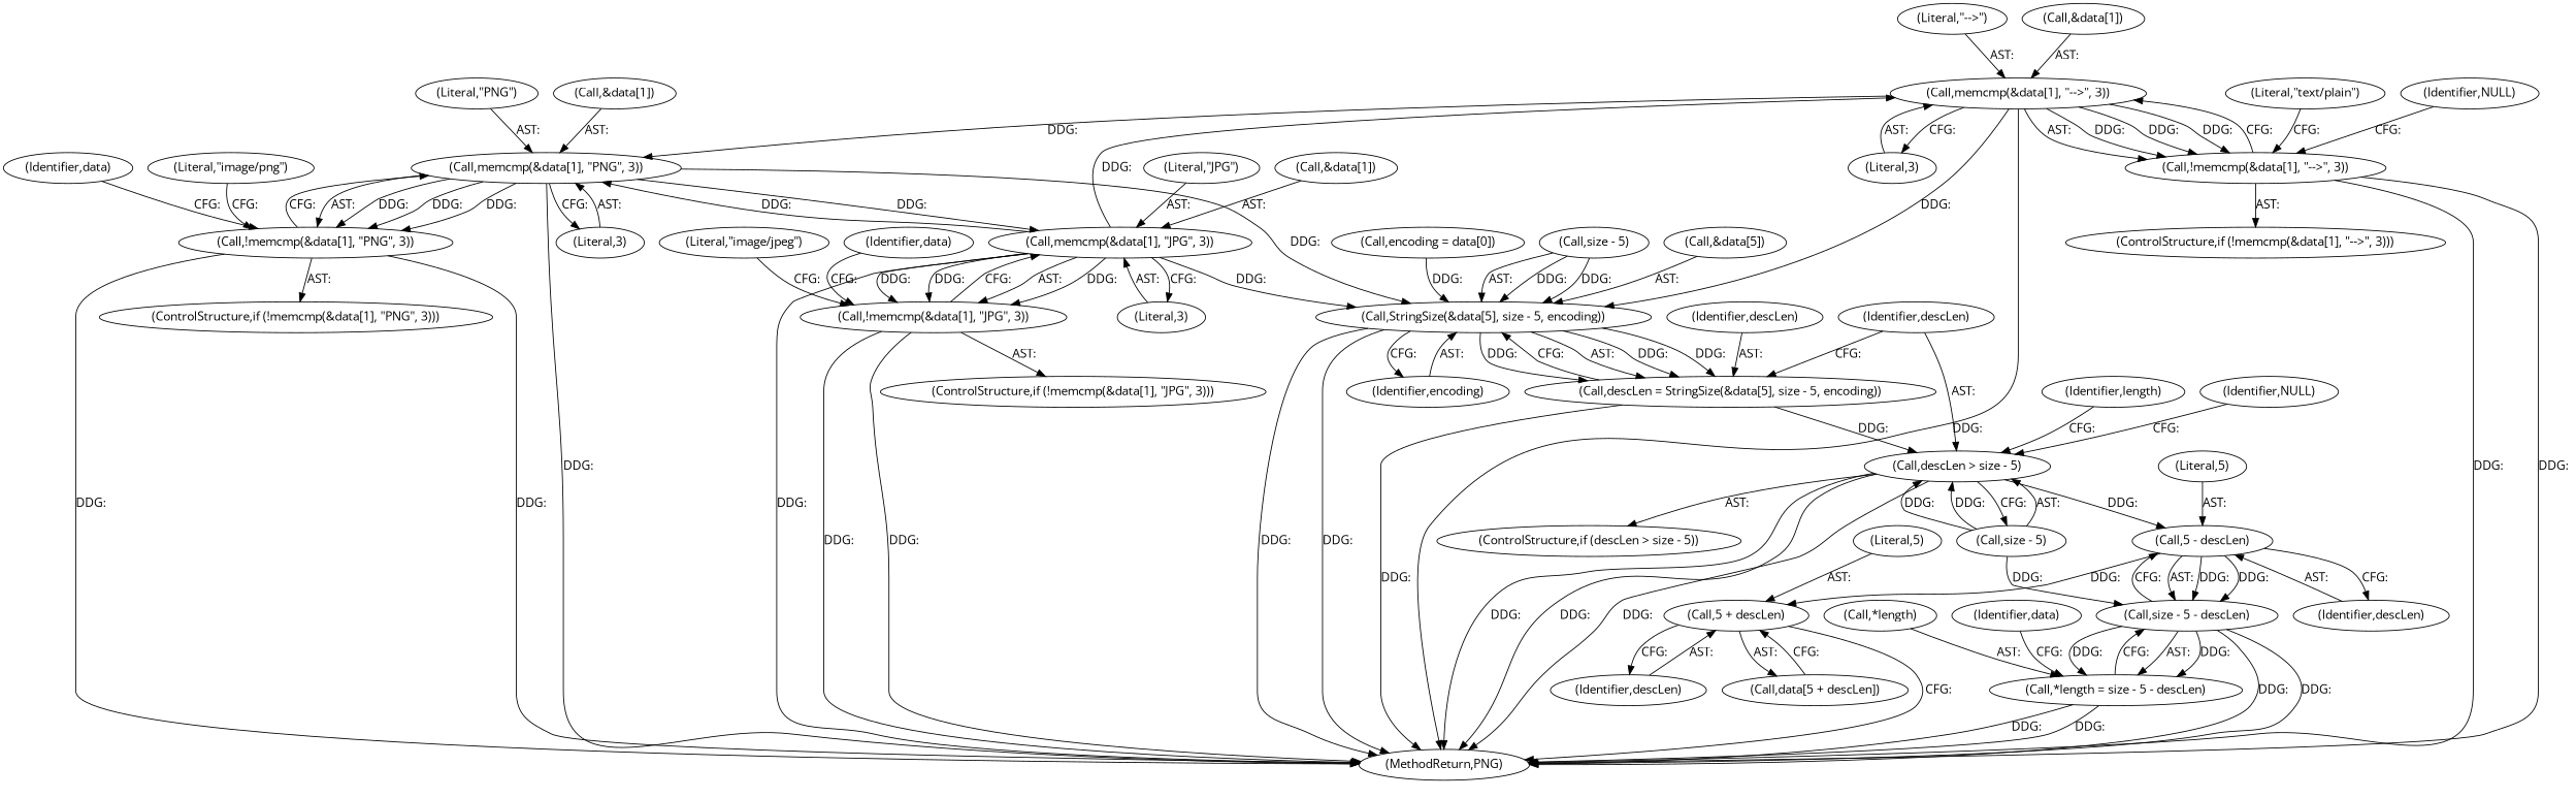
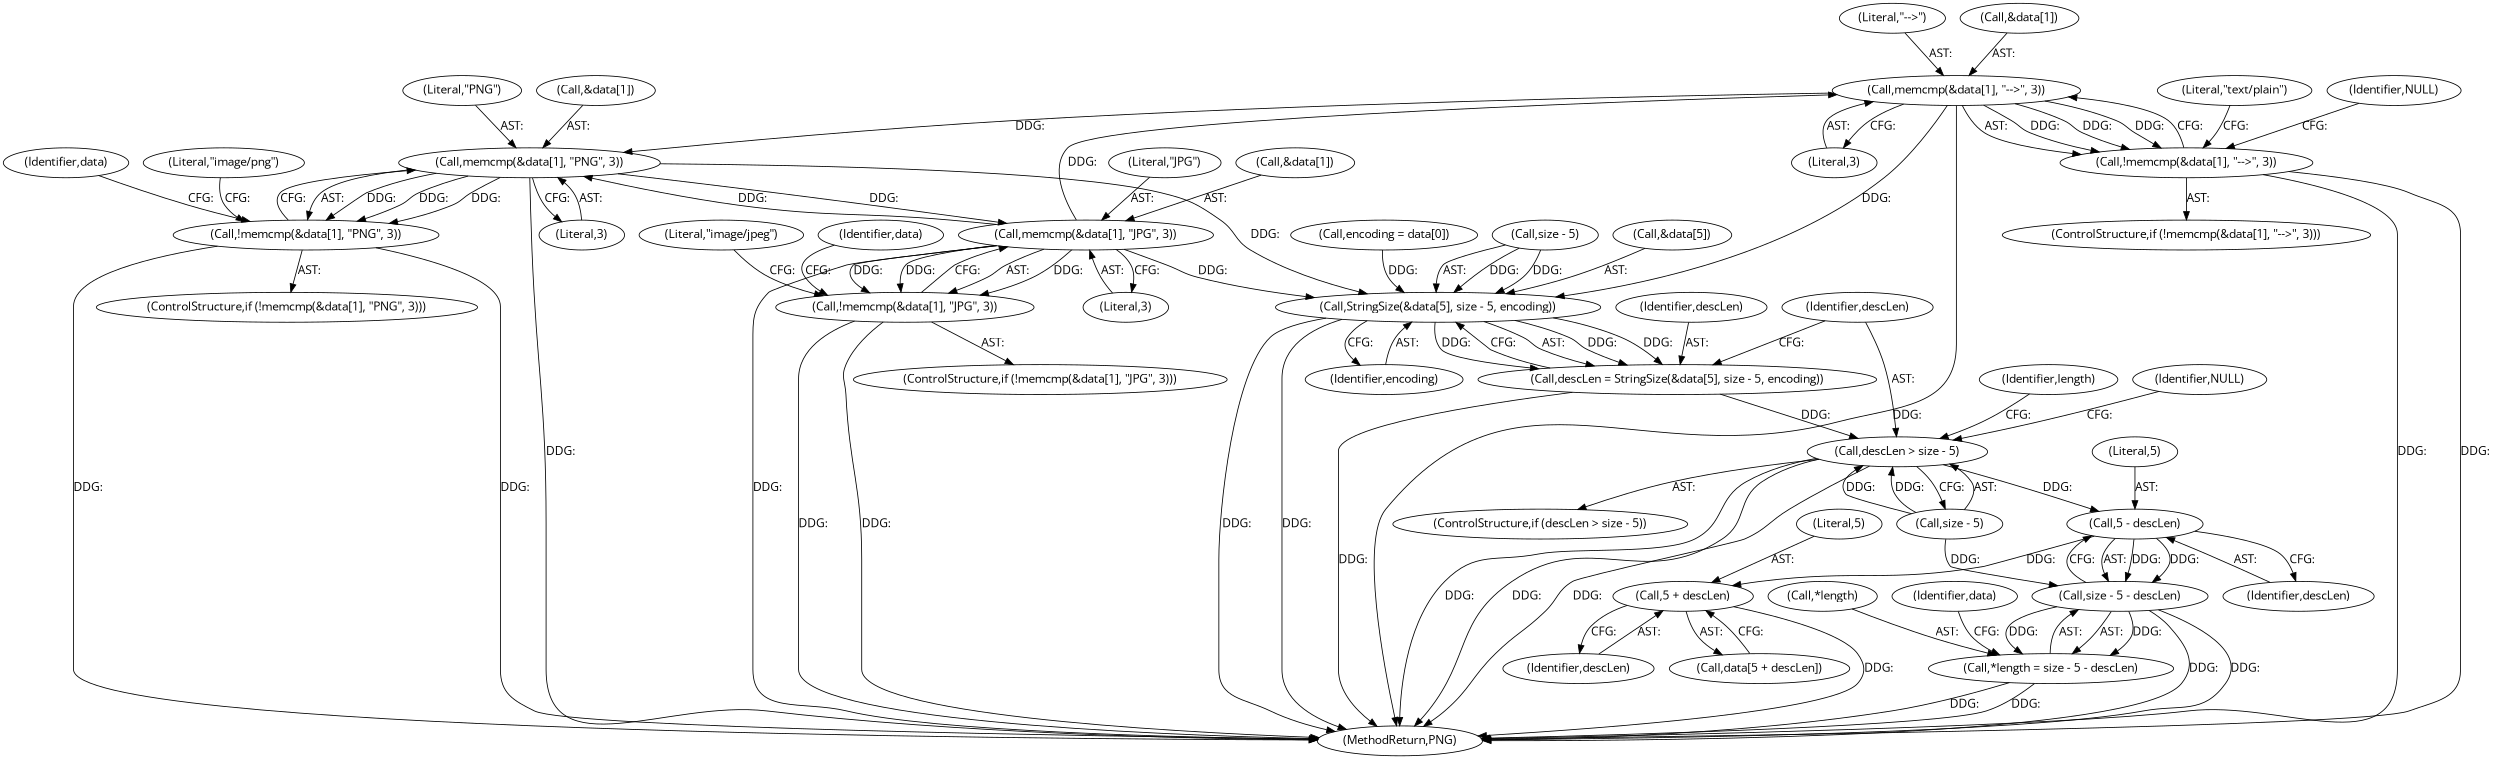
  digraph {
    fontname="Open Sans"
    node [fontname="Open Sans"]
    edge [fontname="Open Sans"]
    n1 [label="(Call,memcmp(&data[1], \"-->\", 3))"]
    n2 [label="(Call,memcmp(&data[1], \"PNG\", 3))"]
    n3 [label="(Call,!memcmp(&data[1], \"-->\", 3))"]
    n4 [label="(Call,StringSize(&data[5], size - 5, encoding))"]
    n5 [label="(MethodReturn,PNG)"]
    n6 [label="(Literal,3)"]
    n7 [label="(Call,memcmp(&data[1], \"JPG\", 3))"]
    n8 [label="(Call,!memcmp(&data[1], \"PNG\", 3))"]
    n9 [label="(Literal,3)"]
    n10 [label="(ControlStructure,if (!memcmp(&data[1], \"-->\", 3)))"]
    n11 [label="(Call,descLen = StringSize(&data[5], size - 5, encoding))"]
    n12 [label="(Identifier,encoding)"]
    n13 [label="(Call,!memcmp(&data[1], \"JPG\", 3))"]
    n14 [label="(Literal,3)"]
    n15 [label="(ControlStructure,if (!memcmp(&data[1], \"JPG\", 3)))"]
    n16 [label="(ControlStructure,if (!memcmp(&data[1], \"PNG\", 3)))"]
    n17 [label="(Call,descLen > size - 5)"]
    n18 [label="(Call,5 - descLen)"]
    n19 [label="(Call,size - 5)"]
    n20 [label="(ControlStructure,if (descLen > size - 5))"]
    n21 [label="(Call,size - 5 - descLen)"]
    n22 [label="(Call,5 + descLen)"]
    n23 [label="(Identifier,descLen)"]
    n24 [label="(Call,*length = size - 5 - descLen)"]
    n25 [label="(Identifier,descLen)"]
    n26 [label="(Call,data[5 + descLen])"]
    n27 [label="(Identifier,descLen)"]
    n28 [label="(Identifier,descLen)"]
    n29 [label="(Literal,\"image/jpeg\")"]
    n30 [label="(Call,encoding = data[0])"]
    n31 [label="(Call,*length)"]
    n32 [label="(Literal,\"-->\")"]
    n33 [label="(Identifier,length)"]
    n34 [label="(Identifier,data)"]
    n35 [label="(Literal,\"image/png\")"]
    n36 [label="(Literal,\"JPG\")"]
    n37 [label="(Call,&data[1])"]
    n38 [label="(Call,&data[1])"]
    n39 [label="(Identifier,data)"]
    n40 [label="(Literal,\"PNG\")"]
    n41 [label="(Call,size - 5)"]
    n42 [label="(Literal,5)"]
    n43 [label="(Identifier,data)"]
    n44 [label="(Literal,5)"]
    n45 [label="(Call,&data[1])"]
    n46 [label="(Identifier,NULL)"]
    n47 [label="(Identifier,NULL)"]
    n48 [label="(Call,&data[5])"]
    n49 [label="(Literal,\"text/plain\")"]
    n1 -> n2 [label="DDG: "]
    n1 -> n3 [label="AST: "]
    n1 -> n3 [label="DDG: "]
    n1 -> n3 [label="DDG: "]
    n1 -> n3 [label="DDG: "]
    n1 -> n4 [label="DDG: "]
    n1 -> n5 [label="DDG: "]
    n1 -> n6 [label="CFG: "]
    n2 -> n4 [label="DDG: "]
    n2 -> n5 [label="DDG: "]
    n2 -> n7 [label="DDG: "]
    n2 -> n8 [label="AST: "]
    n2 -> n8 [label="DDG: "]
    n2 -> n8 [label="DDG: "]
    n2 -> n8 [label="DDG: "]
    n2 -> n9 [label="CFG: "]
    n3 -> n1 [label="CFG: "]
    n3 -> n5 [label="DDG: "]
    n3 -> n5 [label="DDG: "]
    n3 -> n10 [label="AST: "]
    n4 -> n5 [label="DDG: "]
    n4 -> n5 [label="DDG: "]
    n4 -> n11 [label="AST: "]
    n4 -> n11 [label="DDG: "]
    n4 -> n11 [label="DDG: "]
    n4 -> n11 [label="DDG: "]
    n4 -> n12 [label="CFG: "]
    n6 -> n1 [label="AST: "]
    n7 -> n1 [label="DDG: "]
    n7 -> n2 [label="DDG: "]
    n7 -> n4 [label="DDG: "]
    n7 -> n5 [label="DDG: "]
    n7 -> n13 [label="AST: "]
    n7 -> n13 [label="DDG: "]
    n7 -> n13 [label="DDG: "]
    n7 -> n13 [label="DDG: "]
    n7 -> n14 [label="CFG: "]
    n8 -> n2 [label="CFG: "]
    n8 -> n5 [label="DDG: "]
    n8 -> n5 [label="DDG: "]
    n8 -> n16 [label="AST: "]
    n9 -> n2 [label="AST: "]
    n11 -> n4 [label="CFG: "]
    n11 -> n5 [label="DDG: "]
    n11 -> n17 [label="DDG: "]
    n12 -> n4 [label="AST: "]
    n13 -> n5 [label="DDG: "]
    n13 -> n5 [label="DDG: "]
    n13 -> n7 [label="CFG: "]
    n13 -> n15 [label="AST: "]
    n14 -> n7 [label="AST: "]
    n17 -> n5 [label="DDG: "]
    n17 -> n5 [label="DDG: "]
    n17 -> n5 [label="DDG: "]
    n17 -> n18 [label="DDG: "]
    n17 -> n19 [label="CFG: "]
    n17 -> n20 [label="AST: "]
    n18 -> n21 [label="AST: "]
    n18 -> n21 [label="DDG: "]
    n18 -> n21 [label="DDG: "]
    n18 -> n22 [label="DDG: "]
    n18 -> n23 [label="CFG: "]
    n19 -> n17 [label="AST: "]
    n19 -> n17 [label="DDG: "]
    n19 -> n17 [label="DDG: "]
    n19 -> n21 [label="DDG: "]
    n21 -> n5 [label="DDG: "]
    n21 -> n5 [label="DDG: "]
    n21 -> n18 [label="CFG: "]
    n21 -> n24 [label="AST: "]
    n21 -> n24 [label="DDG: "]
    n21 -> n24 [label="DDG: "]
-   n22 -> n5 [label="CFG: "]
+   n22 -> n5 [label="DDG: "]
    n22 -> n25 [label="CFG: "]
    n22 -> n26 [label="AST: "]
    n23 -> n18 [label="AST: "]
    n24 -> n5 [label="DDG: "]
    n24 -> n5 [label="DDG: "]
-   n24 -> n21 [label="CFG: "]
+   n24 -> n21 [label="AST: "]
    n25 -> n22 [label="AST: "]
    n26 -> n22 [label="CFG: "]
    n27 -> n11 [label="CFG: "]
    n27 -> n17 [label="AST: "]
    n28 -> n11 [label="AST: "]
    n29 -> n13 [label="CFG: "]
    n30 -> n4 [label="DDG: "]
    n31 -> n24 [label="AST: "]
    n32 -> n1 [label="AST: "]
    n33 -> n17 [label="CFG: "]
    n34 -> n13 [label="CFG: "]
    n35 -> n8 [label="CFG: "]
    n36 -> n7 [label="AST: "]
    n37 -> n1 [label="AST: "]
    n38 -> n2 [label="AST: "]
    n39 -> n24 [label="CFG: "]
    n40 -> n2 [label="AST: "]
    n41 -> n4 [label="AST: "]
    n41 -> n4 [label="DDG: "]
    n41 -> n4 [label="DDG: "]
    n42 -> n22 [label="AST: "]
    n43 -> n8 [label="CFG: "]
    n44 -> n18 [label="AST: "]
    n45 -> n7 [label="AST: "]
    n46 -> n17 [label="CFG: "]
    n47 -> n3 [label="CFG: "]
    n48 -> n4 [label="AST: "]
    n49 -> n3 [label="CFG: "]
  }
